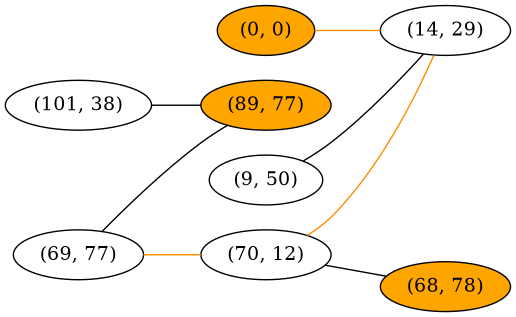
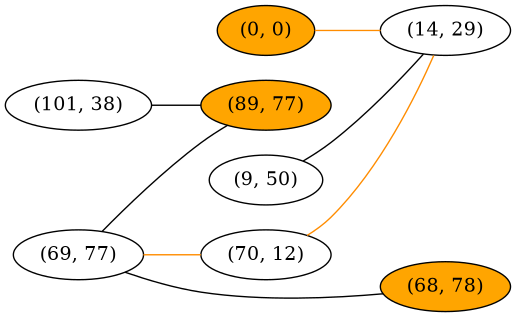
  graph {
    rankdir=LR
    node [fillcolor=white style=filled]
    edge [color=black weight=1]
    "(14, 29)"
    "(0, 0)" [fillcolor=orange]
    "(101, 38)"
    "(89, 77)" [fillcolor=orange]
    "(69, 77)"
    "(68, 78)" [fillcolor=orange]
    "(70, 12)"
    "(9, 50)"
    "(0, 0)" -- "(14, 29)" [color=darkorange weight=4]
    "(101, 38)" -- "(89, 77)"
    "(69, 77)" -- "(89, 77)"
-   "(70, 12)" -- "(68, 78)"
+   "(69, 77)" -- "(68, 78)"
    "(69, 77)" -- "(70, 12)" [color=darkorange]
    "(70, 12)" -- "(14, 29)" [color=darkorange]
    "(9, 50)" -- "(14, 29)"
  }
